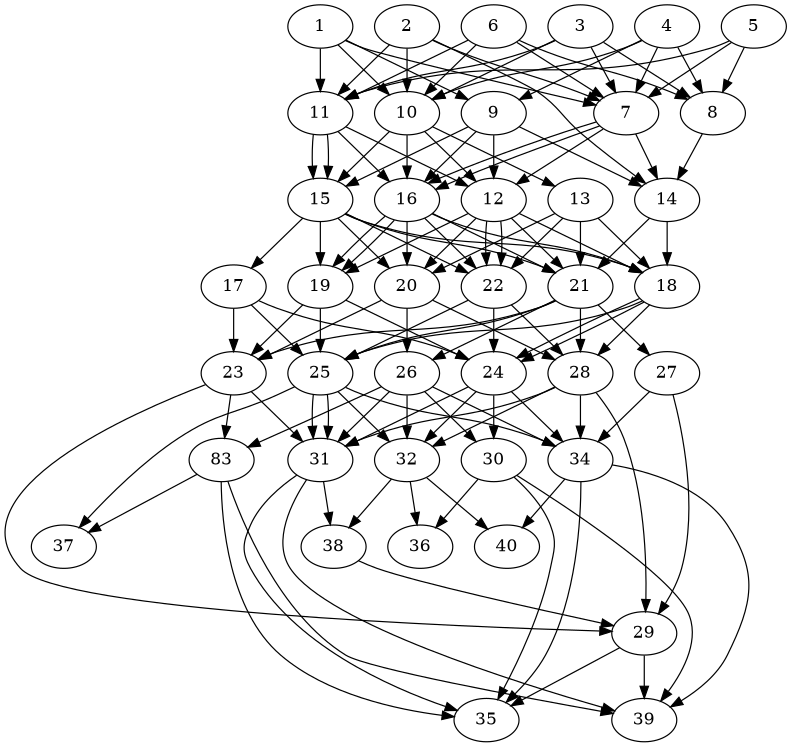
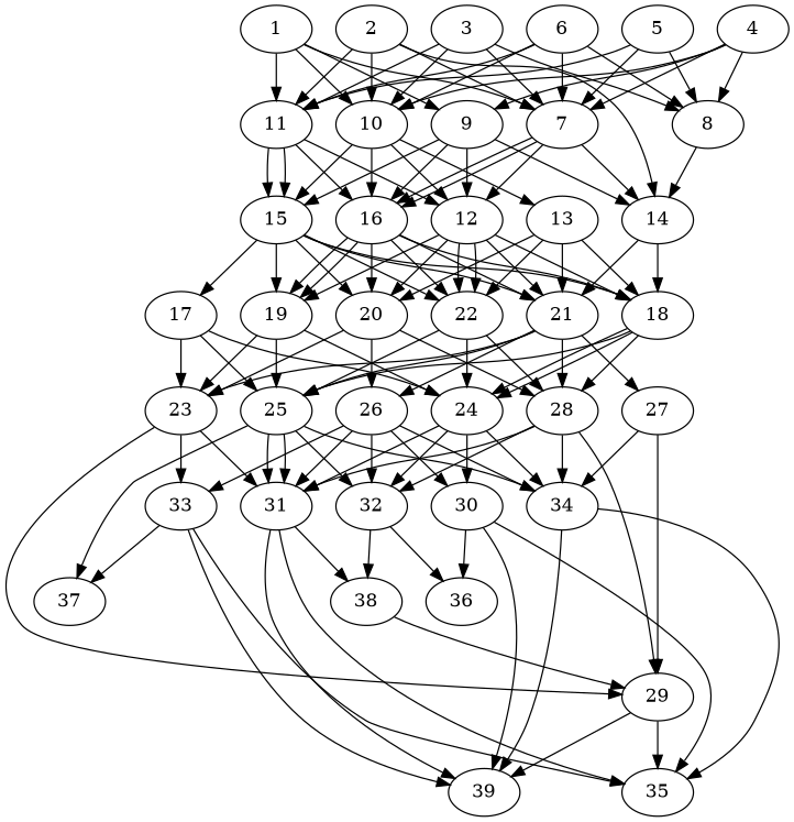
  digraph {
    node [alpha=0.03]
    1 [alpha=0.16 expect_size=48746496]
    7 [alpha=0.04 expect_size=51248128]
    9 [alpha=0.04 expect_size=36572160]
    10 [alpha=0.17 expect_size=24046592]
    11 [alpha=0.06 expect_size=21998592]
    12 [alpha=0.12 expect_size=13475840]
    14 [alpha=0.00 expect_size=46754816]
    16 [alpha=0.13 expect_size=49898496]
    15 [alpha=0.09 expect_size=46859264]
    13 [expect_size=16615424]
    18 [alpha=0.17 expect_size=25305088]
    19 [alpha=0.11 expect_size=31913984]
    20 [alpha=0.15 expect_size=40849408]
    21 [alpha=0.18 expect_size=33771520]
    22 [alpha=0.16 expect_size=47164416]
    17 [alpha=0.08 expect_size=15372288]
    2 [alpha=0.01 expect_size=42485760]
    8 [expect_size=6535168]
    3 [alpha=0.13 expect_size=25077760]
    4 [alpha=0.00 expect_size=29656064]
    5 [alpha=0.01 expect_size=19691520]
    6 [alpha=0.05 expect_size=9904128]
    24 [alpha=0.20 expect_size=35639296]
    25 [expect_size=36242432]
    28 [alpha=0.18 expect_size=12325888]
    23 [expect_size=28393472]
    26 [alpha=0.08 expect_size=9951232]
    27 [alpha=0.13 expect_size=39552000]
    31 [alpha=0.16 expect_size=21484544]
    30 [expect_size=32559104]
    32 [alpha=0.13 expect_size=16300032]
    34 [alpha=0.15 expect_size=13609984]
    37 [alpha=0.08 expect_size=39319552]
    29 [alpha=0.16 expect_size=6018048]
-   33 [alpha=0.15 expect_size=7063552 label=83]
+   33 [alpha=0.15 expect_size=7063552]
    35 [alpha=0.12 expect_size=13165568]
    39 [alpha=0.17 expect_size=17341440]
    38 [alpha=0.17 expect_size=22213632]
    36 [alpha=0.08 expect_size=20182016]
-   40 [alpha=0.12 expect_size=8846336]
    1 -> 7
    1 -> 9
    1 -> 10
    1 -> 11
    7 -> 12
    7 -> 14
    7 -> 16
    7 -> 16
    9 -> 12
    9 -> 14
    9 -> 16
    9 -> 15
    10 -> 12
    10 -> 16
    10 -> 15
    10 -> 13
    11 -> 12
    11 -> 16
    11 -> 15
    11 -> 15
    12 -> 18
    12 -> 19
    12 -> 20
    12 -> 21
    12 -> 22
    12 -> 22
    14 -> 18
    14 -> 21
    16 -> 18
    16 -> 19
    16 -> 19
    16 -> 20
    16 -> 21
    16 -> 22
    15 -> 18
    15 -> 19
    15 -> 20
    15 -> 21
    15 -> 22
    15 -> 17
    13 -> 18
    13 -> 20
    13 -> 21
    13 -> 22
    18 -> 24
    18 -> 24
    18 -> 25
    18 -> 28
    19 -> 24
    19 -> 25
    19 -> 23
    20 -> 28
    20 -> 23
    20 -> 26
    21 -> 25
    21 -> 28
    21 -> 23
    21 -> 26
    21 -> 27
    22 -> 24
    22 -> 25
    22 -> 28
    17 -> 24
    17 -> 25
    17 -> 23
    2 -> 7
    2 -> 10
    2 -> 11
    2 -> 14
    8 -> 14
    3 -> 7
    3 -> 10
    3 -> 11
    3 -> 8
    4 -> 7
    4 -> 9
    4 -> 10
    4 -> 8
    5 -> 7
    5 -> 11
    5 -> 8
    6 -> 7
    6 -> 10
    6 -> 11
    6 -> 8
    24 -> 31
    24 -> 30
    24 -> 32
    24 -> 34
    25 -> 31
    25 -> 31
    25 -> 32
    25 -> 34
    25 -> 37
    28 -> 31
    28 -> 32
    28 -> 34
    28 -> 29
    23 -> 31
    23 -> 29
    23 -> 33
    26 -> 31
    26 -> 30
    26 -> 32
    26 -> 34
    26 -> 33
    27 -> 34
    27 -> 29
    31 -> 35
    31 -> 39
    31 -> 38
    30 -> 35
    30 -> 39
    30 -> 36
    32 -> 38
    32 -> 36
-   32 -> 40
    34 -> 35
    34 -> 39
-   34 -> 40
    29 -> 35
    29 -> 39
    33 -> 37
    33 -> 35
    33 -> 39
    38 -> 29
  }
